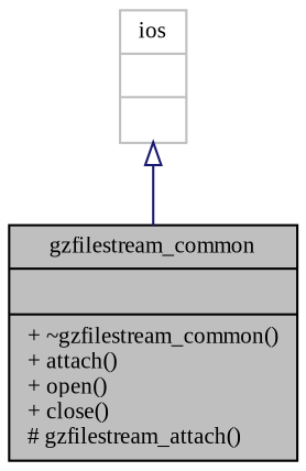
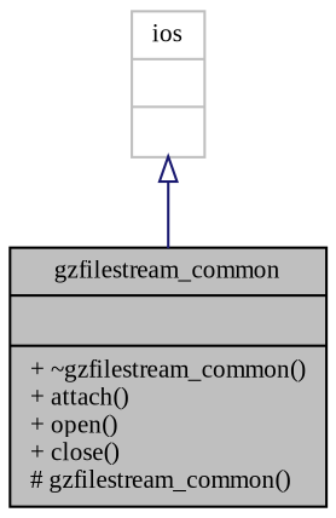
  digraph {
    fontname="Liberation Serif"
    node [fontname="Liberation Serif" fontsize=10 shape=record style=filled]
-   n1 [color=black fillcolor=grey75 fontcolor=black height=0.2 label="{gzfilestream_common\n||+ ~gzfilestream_common()\l+ attach()\l+ open()\l+ close()\l# gzfilestream_attach()\l}" width=0.4]
+   n1 [color=black fillcolor=grey75 fontcolor=black height=0.2 label="{gzfilestream_common\n||+ ~gzfilestream_common()\l+ attach()\l+ open()\l+ close()\l# gzfilestream_common()\l}" width=0.4]
    n2 [color=grey75 fillcolor=white height=0.2 label="{ios\n||}" width=0.4]
    n2 -> n1 [arrowtail=onormal color=midnightblue dir=back fontname="Liberation Serif" fontsize=10 labelfontname=Helvetica labelfontsize=10 style=solid]
  }
